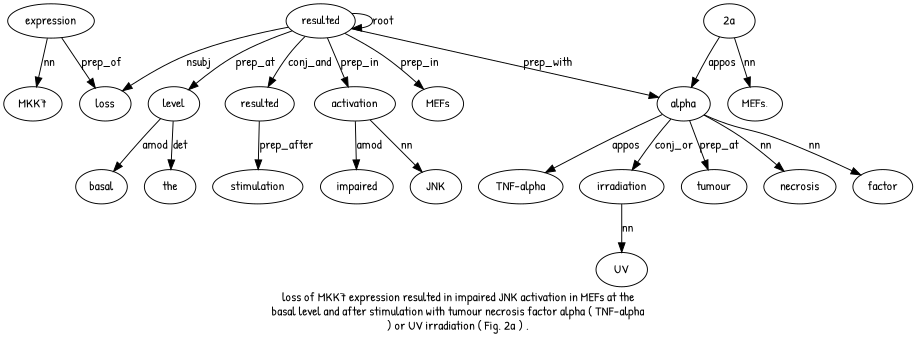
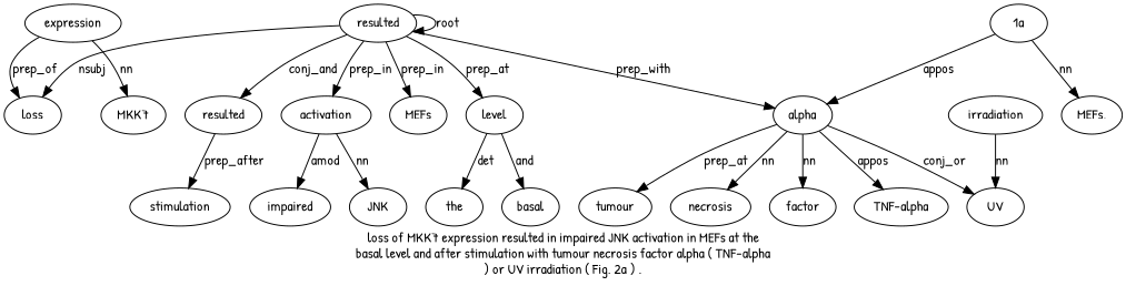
  digraph {
    fontname="Patrick Hand"
    label="loss of MKK7 expression resulted in impaired JNK activation in MEFs at the\nbasal level and after stimulation with tumour necrosis factor alpha ( TNF-alpha\n) or UV irradiation ( Fig. 2a ) ."
    node [fillcolor=white fontname="Patrick Hand" style=filled]
    edge [fontname="Patrick Hand"]
    n1 [label=resulted]
    n2 [label=loss]
    n3 [label=resulted]
    n4 [label=activation]
    n5 [label=MEFs]
    n6 [label=level]
    n7 [label=alpha]
    n8 [label=stimulation]
    n9 [label=impaired]
    n10 [label=JNK]
    n11 [label=the]
    n12 [label=basal]
    n13 [label=tumour]
    n14 [label=necrosis]
    n15 [label=factor]
    n16 [label="TNF-alpha"]
    n17 [label=irradiation]
    n18 [label=expression]
    n19 [label=MKK7]
    n20 [label=UV]
-   n21 [label="2a"]
+   n21 [label="1a"]
    n22 [label="MEFs."]
    n1 -> n1 [label=root]
    n1 -> n2 [label=nsubj]
    n1 -> n3 [label=conj_and]
    n1 -> n4 [label=prep_in]
    n1 -> n5 [label=prep_in]
    n1 -> n6 [label=prep_at]
    n1 -> n7 [label=prep_with]
    n3 -> n8 [label=prep_after]
    n4 -> n9 [label=amod]
    n4 -> n10 [label=nn]
    n6 -> n11 [label=det]
-   n6 -> n12 [label=amod]
+   n6 -> n12 [label=and]
    n7 -> n13 [label=prep_at]
    n7 -> n14 [label=nn]
    n7 -> n15 [label=nn]
    n7 -> n16 [label=appos]
-   n7 -> n17 [label=conj_or]
+   n7 -> n20 [label=conj_or]
    n17 -> n20 [label=nn]
    n18 -> n2 [label=prep_of]
    n18 -> n19 [label=nn]
    n21 -> n7 [label=appos]
    n21 -> n22 [label=nn]
  }
